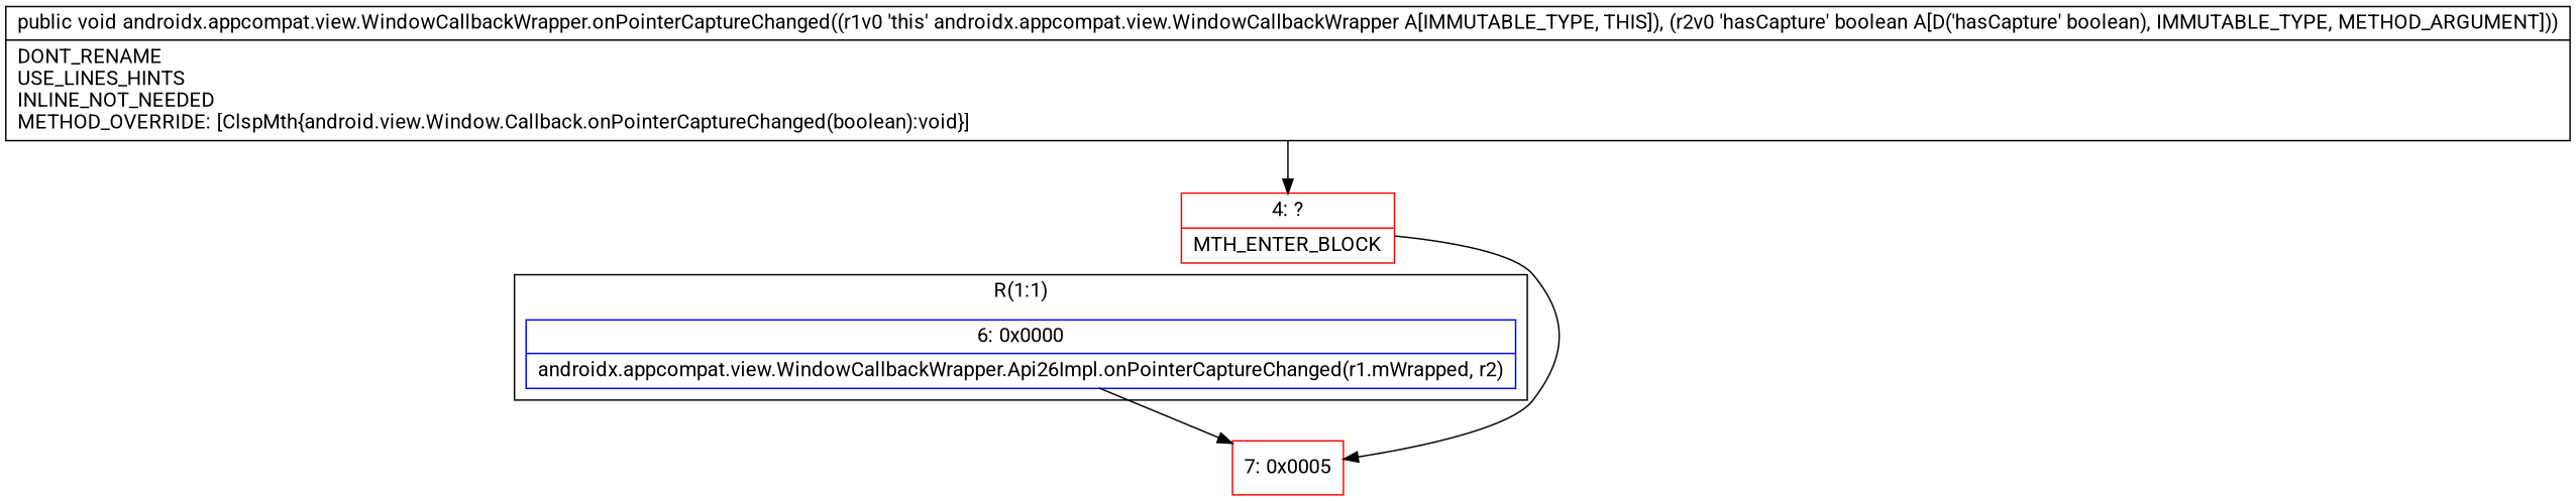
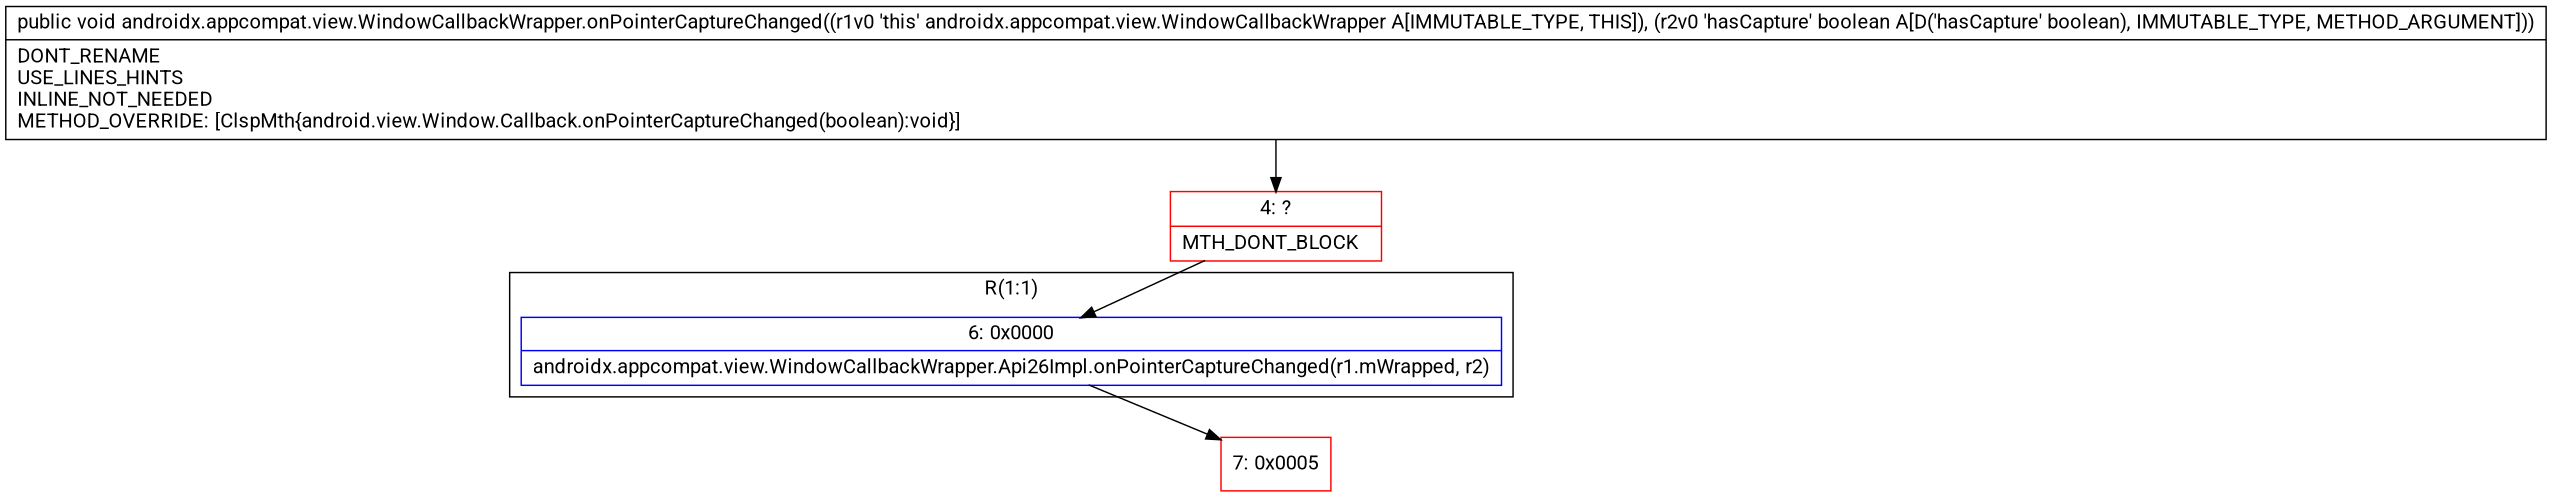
  digraph {
    fontname=Roboto
    node [color=red fontname=Roboto shape=record]
    edge [fontname=Roboto]
    n1 [color=blue label="{6\:\ 0x0000|androidx.appcompat.view.WindowCallbackWrapper.Api26Impl.onPointerCaptureChanged(r1.mWrapped, r2)\l}"]
    n2 [label="{7\:\ 0x0005}"]
-   n3 [label="{4\:\ ?|MTH_ENTER_BLOCK\l}"]
+   n3 [label="{4\:\ ?|MTH_DONT_BLOCK\l}"]
    n4 [label="{public void androidx.appcompat.view.WindowCallbackWrapper.onPointerCaptureChanged((r1v0 'this' androidx.appcompat.view.WindowCallbackWrapper A[IMMUTABLE_TYPE, THIS]), (r2v0 'hasCapture' boolean A[D('hasCapture' boolean), IMMUTABLE_TYPE, METHOD_ARGUMENT]))  | DONT_RENAME\lUSE_LINES_HINTS\lINLINE_NOT_NEEDED\lMETHOD_OVERRIDE: [ClspMth\{android.view.Window.Callback.onPointerCaptureChanged(boolean):void\}]\l}" color=""]
    subgraph cluster_1 {
      label="R(1:1)"
      n1
    }
    n1 -> n2
-   n3 -> n2
+   n3 -> n1
    n4 -> n3
  }
